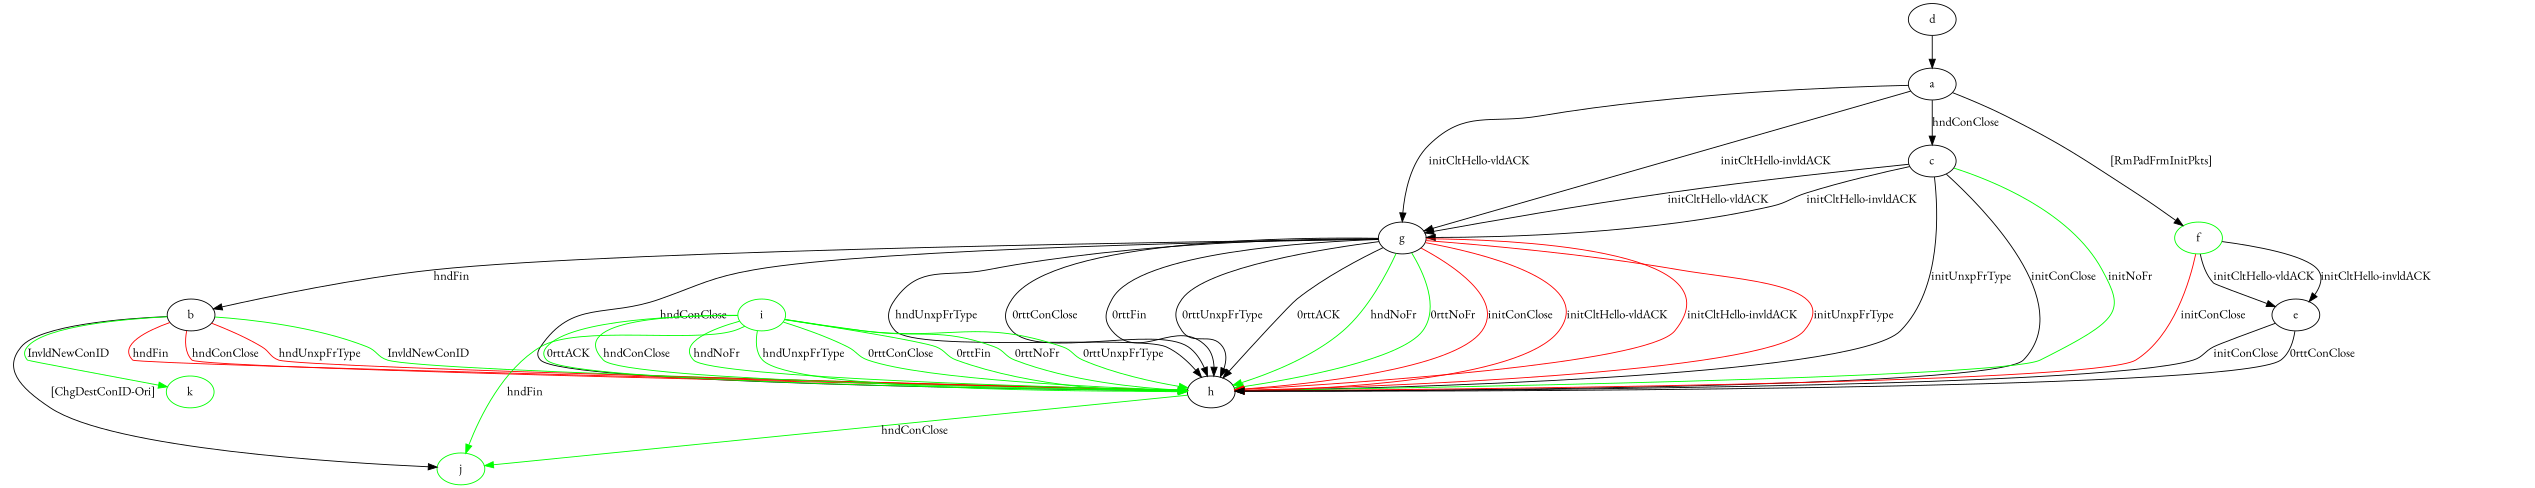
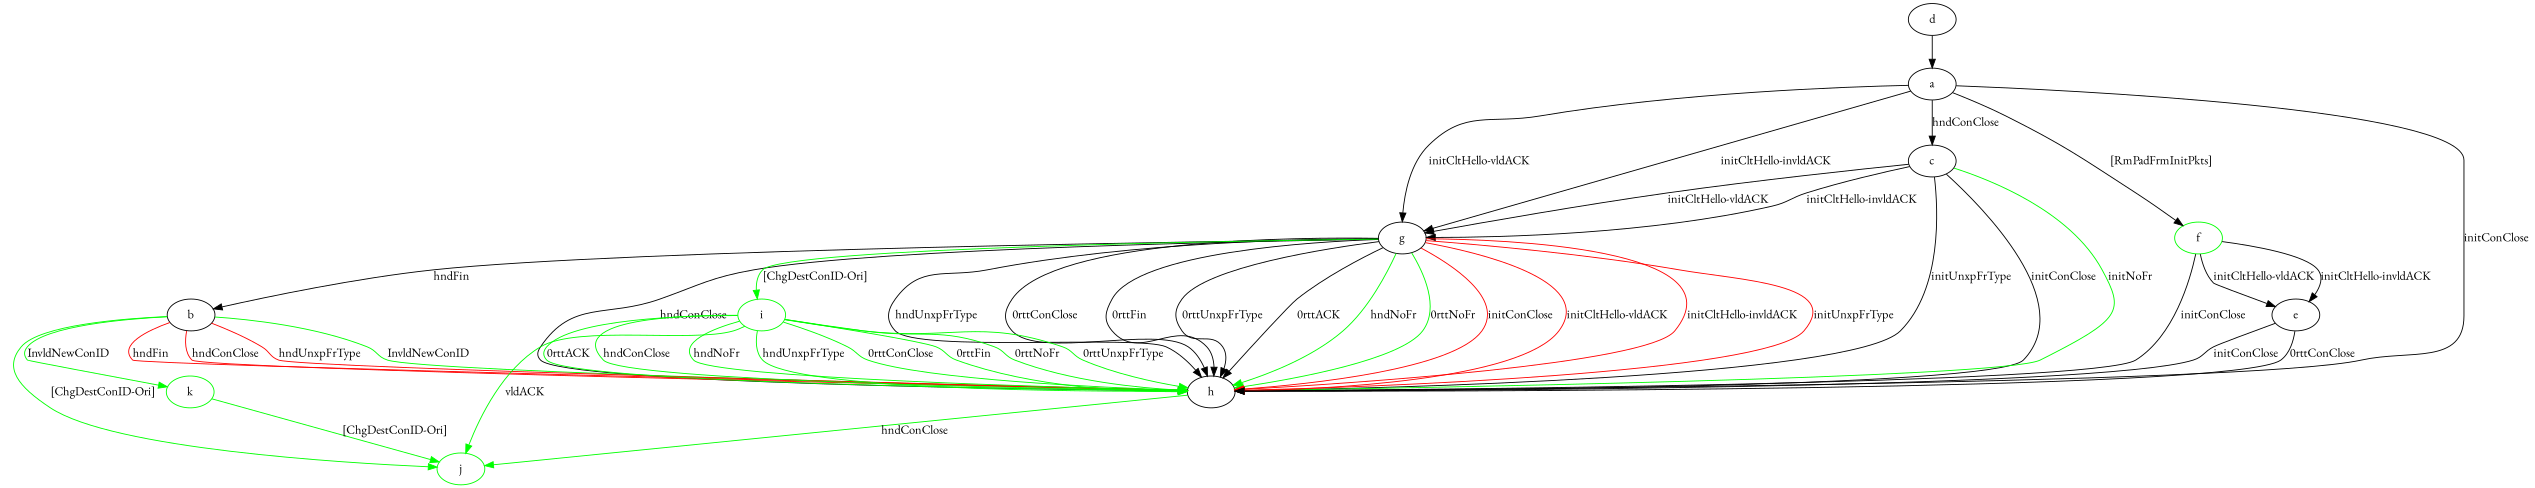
  digraph {
    fontname="EB Garamond"
    node [fontname="EB Garamond"]
    edge [fontname="EB Garamond"]
    a
    c
    f [color=green]
    g
    h
    e
    b
    i [color=green]
    j [color=green]
    k [color=green]
    d
    a -> c [label="hndConClose "]
    a -> f [label="[RmPadFrmInitPkts] "]
    a -> g [label="initCltHello-vldACK "]
    a -> g [label="initCltHello-invldACK "]
+   a -> h [label="initConClose "]
    c -> g [label="initCltHello-vldACK "]
    c -> g [label="initCltHello-invldACK "]
    c -> h [label="initConClose "]
    c -> h [label="initUnxpFrType "]
    c -> h [color=green label="initNoFr "]
-   f -> h [label="initConClose " color=red]
+   f -> h [label="initConClose "]
    f -> e [label="initCltHello-vldACK "]
    f -> e [label="initCltHello-invldACK "]
    g -> h [label="hndConClose "]
    g -> h [label="hndUnxpFrType "]
    g -> h [label="0rttConClose "]
    g -> h [label="0rttFin "]
    g -> h [label="0rttUnxpFrType "]
    g -> h [label="0rttACK "]
    g -> h [color=green label="hndNoFr "]
    g -> h [color=green label="0rttNoFr "]
    g -> h [color=red label="initConClose "]
    g -> h [color=red label="initCltHello-vldACK "]
    g -> h [color=red label="initCltHello-invldACK "]
    g -> h [color=red label="initUnxpFrType "]
    g -> b [label="hndFin "]
+   g -> i [color=green label="[ChgDestConID-Ori] "]
    h -> j [color=green label="hndConClose "]
    e -> h [label="initConClose "]
    e -> h [label="0rttConClose "]
    b -> h [color=green label="InvldNewConID "]
    b -> h [color=red label="hndFin "]
    b -> h [color=red label="hndConClose "]
    b -> h [color=red label="hndUnxpFrType "]
-   b -> j [color=black label="[ChgDestConID-Ori] "]
+   b -> j [color=green label="[ChgDestConID-Ori] "]
    b -> k [color=green label="InvldNewConID "]
    i -> h [color=green label="hndConClose "]
    i -> h [color=green label="hndNoFr "]
    i -> h [color=green label="hndUnxpFrType "]
    i -> h [color=green label="0rttConClose "]
    i -> h [color=green label="0rttFin "]
    i -> h [color=green label="0rttNoFr "]
    i -> h [color=green label="0rttUnxpFrType "]
    i -> h [color=green label="0rttACK "]
-   i -> j [color=green label="hndFin "]
+   i -> j [color=green label="vldACK "]
+   k -> j [color=green label="[ChgDestConID-Ori] "]
    d -> a
  }
